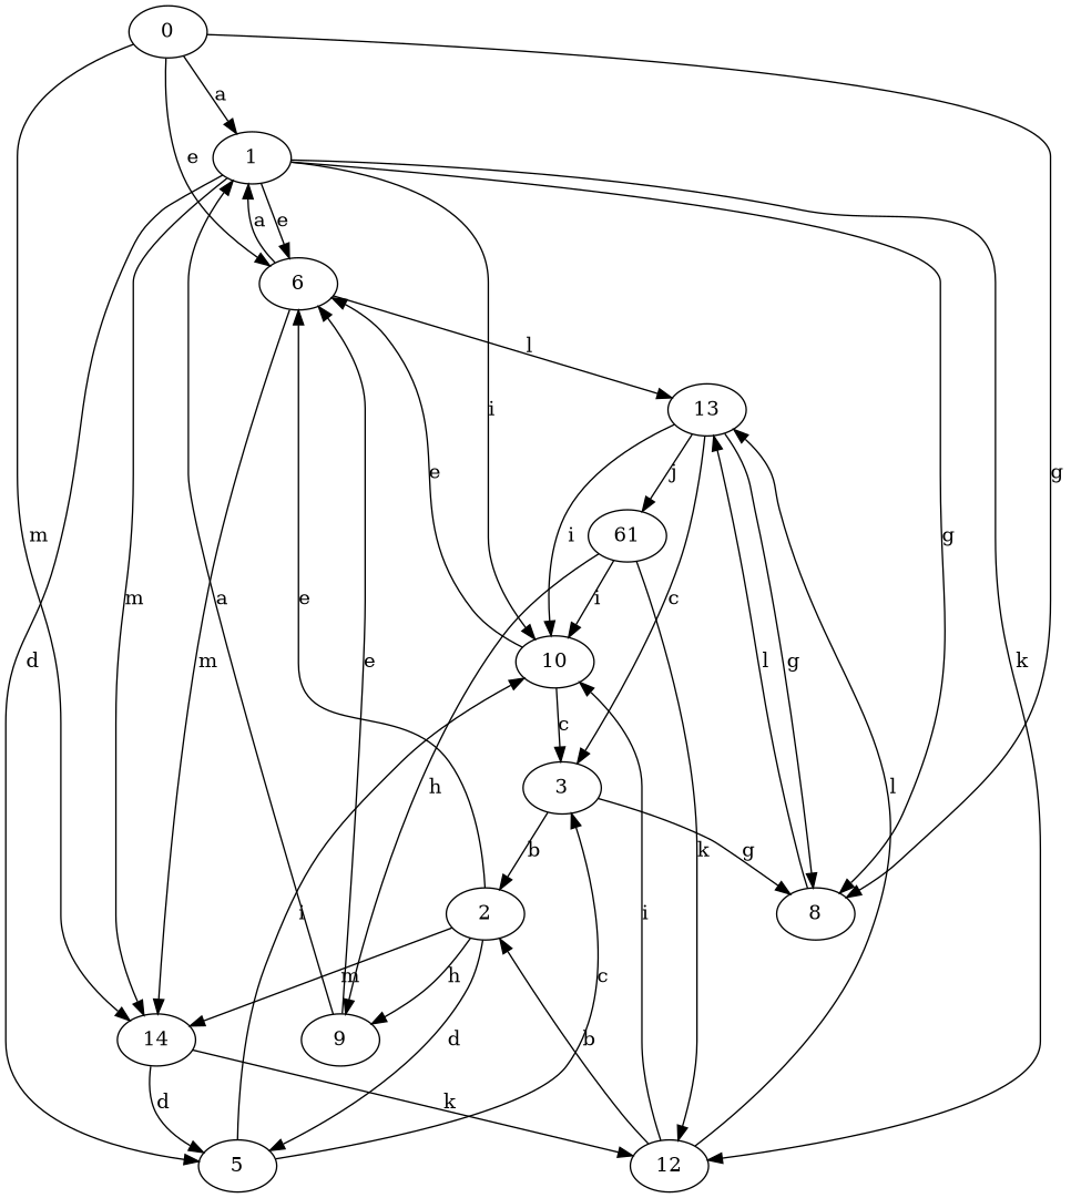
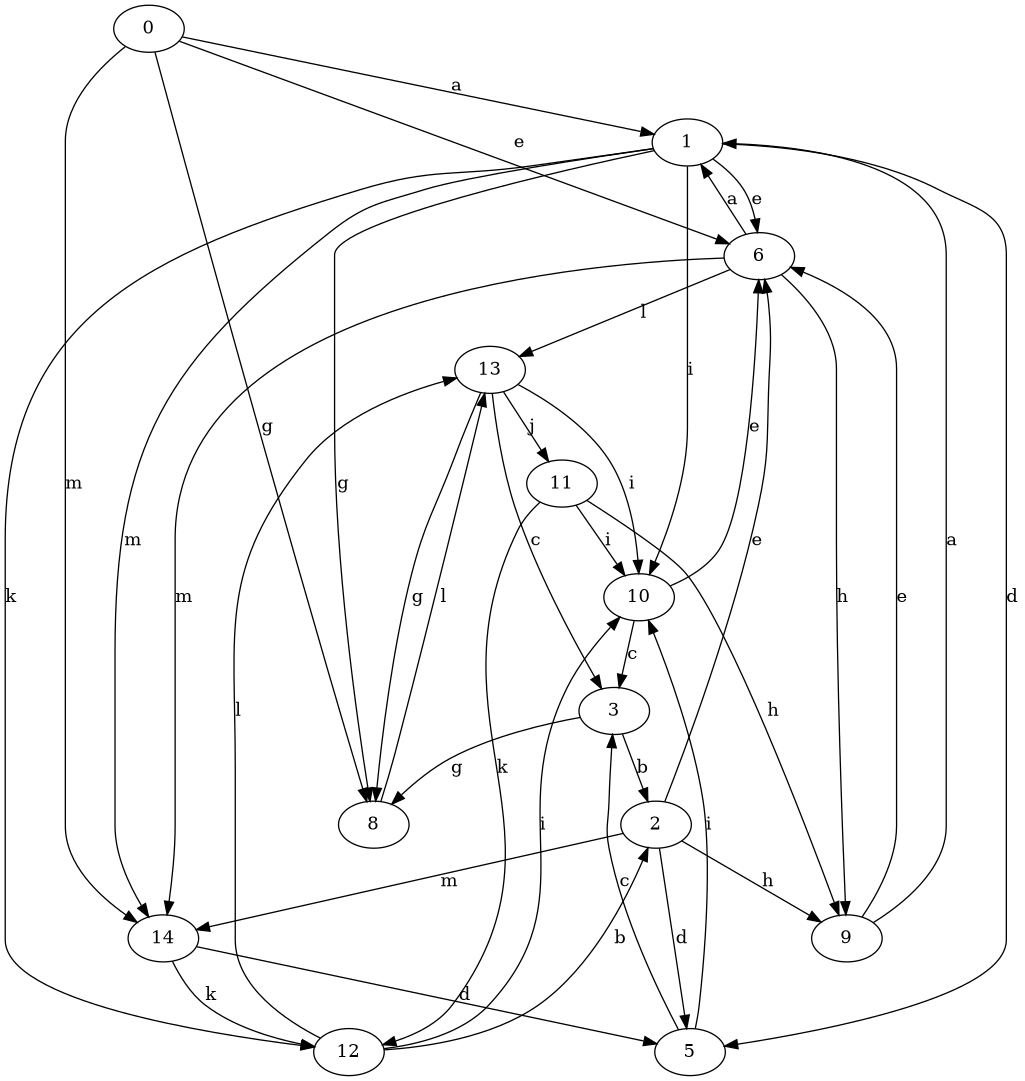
  strict digraph {
    0
    1
    6
    8
    14
    5
    10
    12
    9
    13
    3
    2
-   11 [label=61]
+   11
    0 -> 1 [label=a]
    0 -> 6 [label=e]
    0 -> 8 [label=g]
    0 -> 14 [label=m]
    1 -> 6 [label=e]
    1 -> 8 [label=g]
    1 -> 14 [label=m]
    1 -> 5 [label=d]
    1 -> 10 [label=i]
    1 -> 12 [label=k]
    6 -> 1 [label=a]
    6 -> 14 [label=m]
+   6 -> 9 [label=h]
    6 -> 13 [label=l]
    8 -> 13 [label=l]
    14 -> 5 [label=d]
    14 -> 12 [label=k]
    5 -> 10 [label=i]
    5 -> 3 [label=c]
    10 -> 6 [label=e]
    10 -> 3 [label=c]
    12 -> 10 [label=i]
    12 -> 13 [label=l]
    12 -> 2 [label=b]
    9 -> 1 [label=a]
    9 -> 6 [label=e]
    13 -> 8 [label=g]
    13 -> 10 [label=i]
    13 -> 3 [label=c]
    13 -> 11 [label=j]
    3 -> 8 [label=g]
    3 -> 2 [label=b]
    2 -> 6 [label=e]
    2 -> 14 [label=m]
    2 -> 5 [label=d]
    2 -> 9 [label=h]
    11 -> 10 [label=i]
    11 -> 12 [label=k]
    11 -> 9 [label=h]
  }
